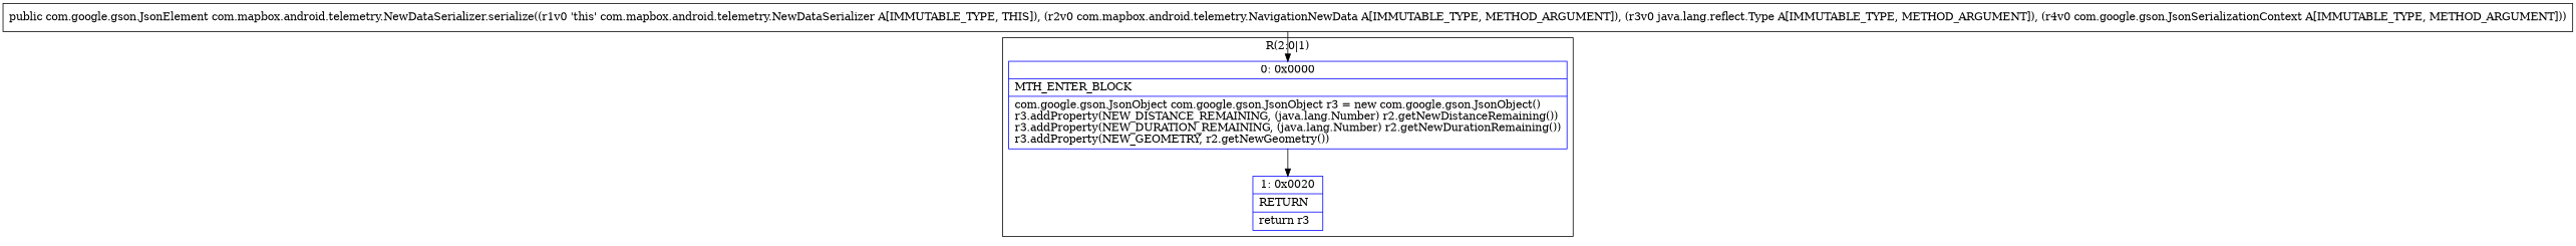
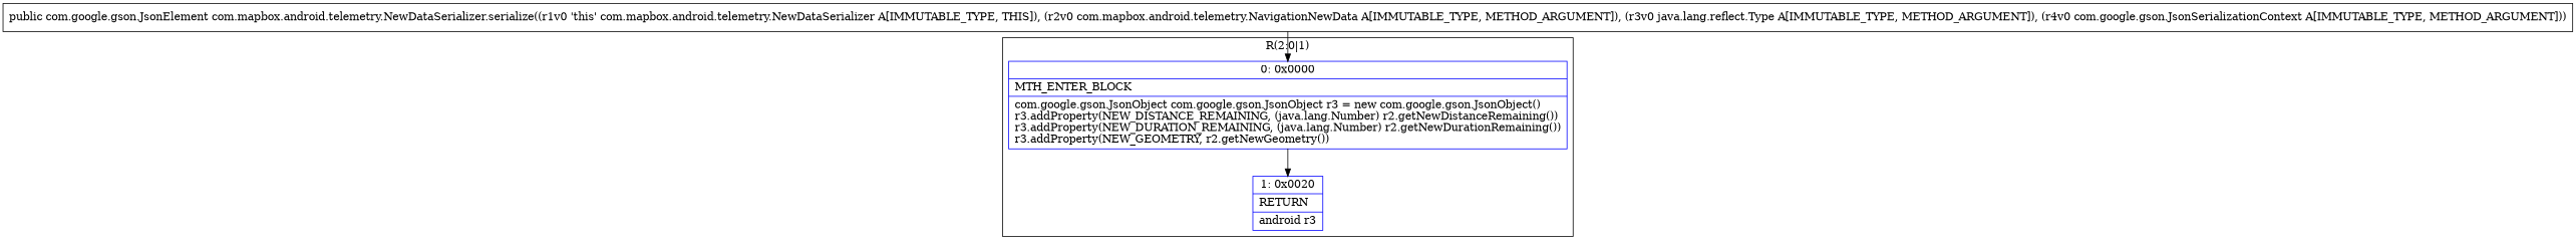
  digraph {
    node [color=blue shape=record]
    n1 [label="{0\:\ 0x0000|MTH_ENTER_BLOCK\l|com.google.gson.JsonObject com.google.gson.JsonObject r3 = new com.google.gson.JsonObject()\lr3.addProperty(NEW_DISTANCE_REMAINING, (java.lang.Number) r2.getNewDistanceRemaining())\lr3.addProperty(NEW_DURATION_REMAINING, (java.lang.Number) r2.getNewDurationRemaining())\lr3.addProperty(NEW_GEOMETRY, r2.getNewGeometry())\l}"]
-   n2 [label="{1\:\ 0x0020|RETURN\l|return r3\l}"]
+   n2 [label="{1\:\ 0x0020|RETURN\l|android r3\l}"]
    n3 [label="{public com.google.gson.JsonElement com.mapbox.android.telemetry.NewDataSerializer.serialize((r1v0 'this' com.mapbox.android.telemetry.NewDataSerializer A[IMMUTABLE_TYPE, THIS]), (r2v0 com.mapbox.android.telemetry.NavigationNewData A[IMMUTABLE_TYPE, METHOD_ARGUMENT]), (r3v0 java.lang.reflect.Type A[IMMUTABLE_TYPE, METHOD_ARGUMENT]), (r4v0 com.google.gson.JsonSerializationContext A[IMMUTABLE_TYPE, METHOD_ARGUMENT])) }" color=""]
    subgraph cluster_1 {
      label="R(2:0|1)"
      n1
      n2
    }
    n1 -> n2
    n3 -> n1
  }
